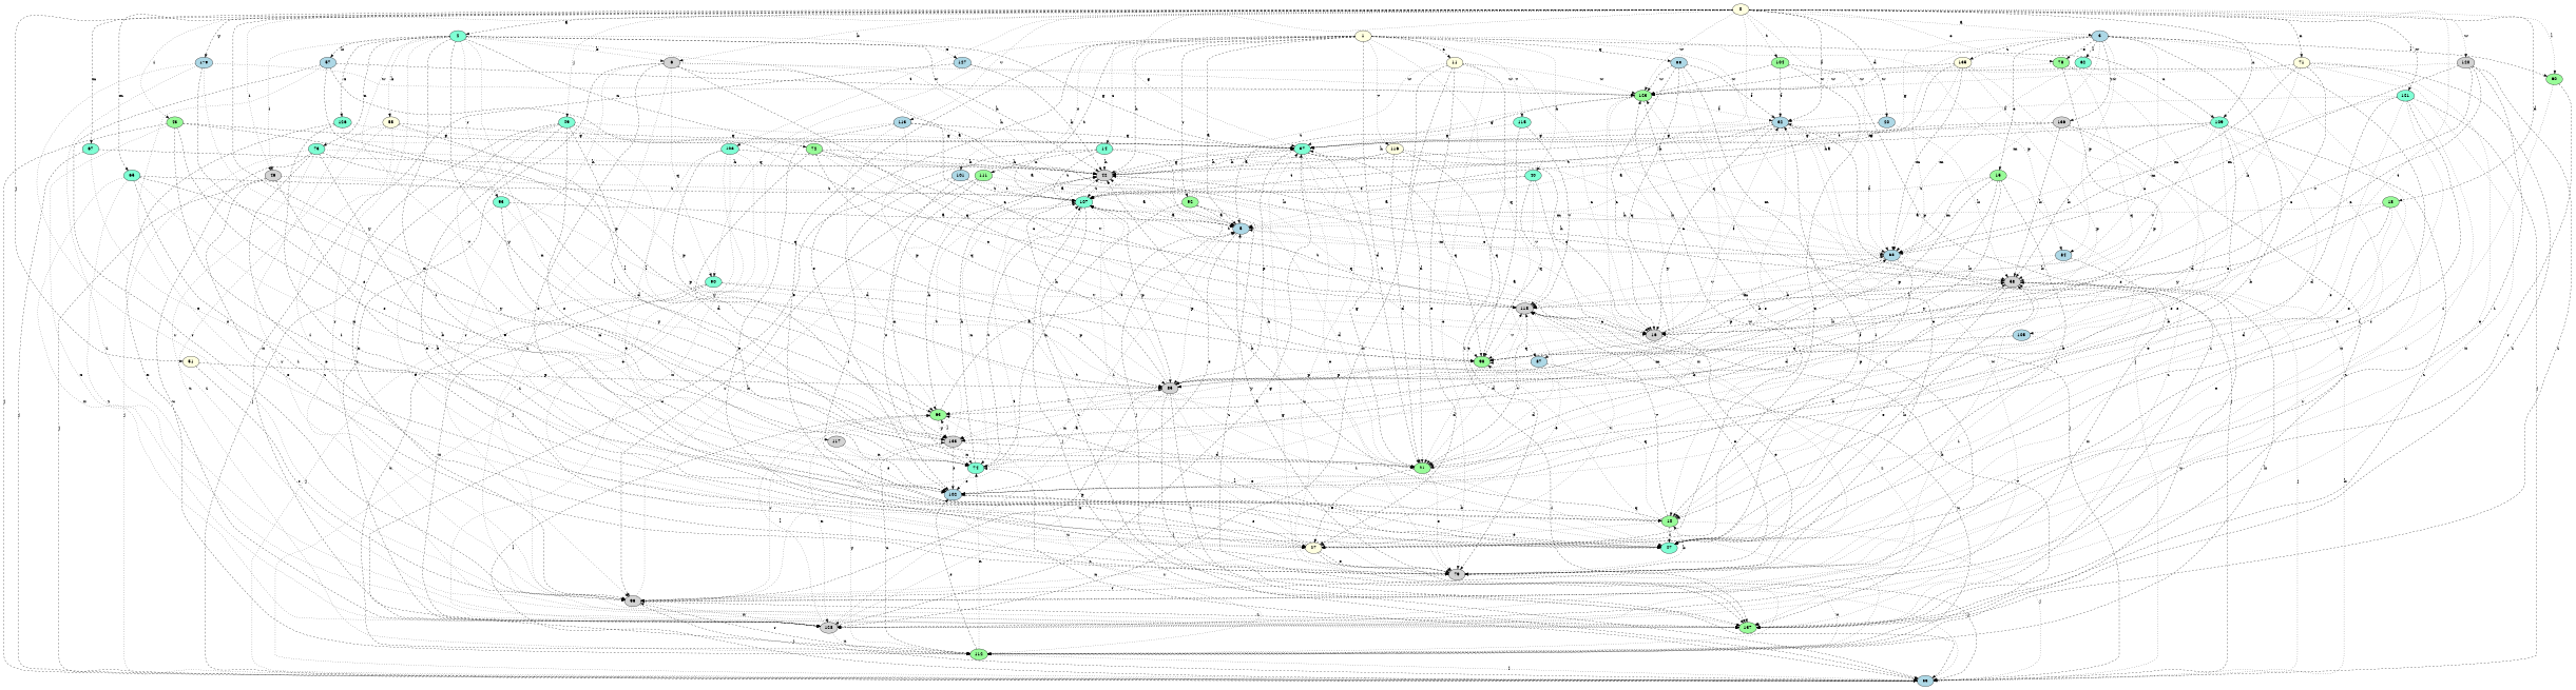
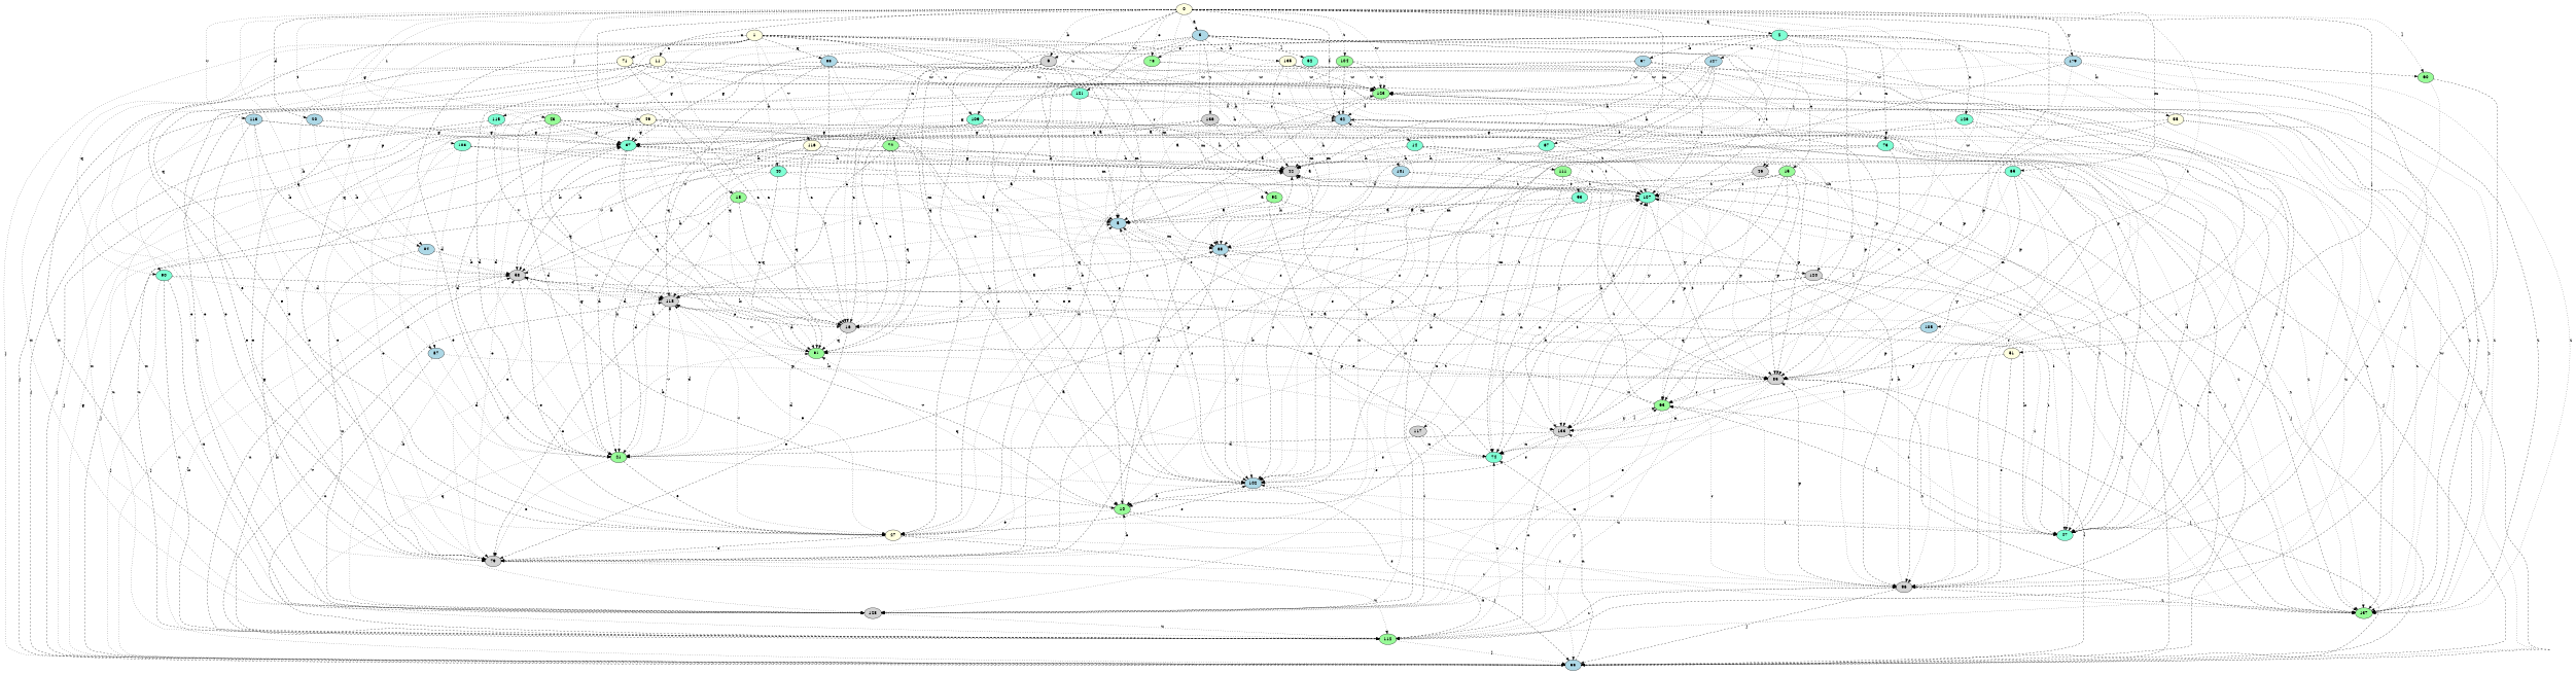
  strict digraph {
    node [fillcolor=aquamarine style=filled]
    edge [style=dashed]
    0 [fillcolor=lightyellow]
    2
    3 [fillcolor=lightblue]
    6 [fillcolor=lightgrey]
    18 [fillcolor=palegreen]
    20 [fillcolor=lightblue]
    32 [fillcolor=lightblue]
    37
    43 [fillcolor=palegreen]
    46 [fillcolor=lightgrey]
-   49
+   49 [fillcolor=lightyellow]
    51 [fillcolor=lightyellow]
    60 [fillcolor=palegreen]
    65
    67
    68 [fillcolor=lightblue]
    71 [fillcolor=lightyellow]
    78 [fillcolor=palegreen]
    87 [fillcolor=lightblue]
    103
    104 [fillcolor=palegreen]
    105 [fillcolor=lightblue]
    109
    113 [fillcolor=lightblue]
    120 [fillcolor=lightgrey]
    121
    123 [fillcolor=palegreen]
    n28 [fillcolor=lightblue label=179]
    133 [fillcolor=lightgrey]
    5 [fillcolor=lightblue]
    42 [fillcolor=lightgrey]
    47
    55 [fillcolor=lightyellow]
    57 [fillcolor=lightblue]
    72 [fillcolor=palegreen]
    73
    74
    93
    96 [fillcolor=lightgrey]
    117 [fillcolor=lightgrey]
    126
    127 [fillcolor=lightblue]
    84 [fillcolor=lightblue]
    10 [fillcolor=palegreen]
    15 [fillcolor=palegreen]
    16 [fillcolor=lightgrey]
    62
    79 [fillcolor=lightgrey]
    85 [fillcolor=lightgrey]
    135 [fillcolor=lightyellow]
    136 [fillcolor=lightgrey]
    27 [fillcolor=lightyellow]
    90
-   91 [fillcolor=palegreen label=98]
+   91 [fillcolor=palegreen]
    128 [fillcolor=lightgrey]
    137 [fillcolor=palegreen]
    21 [fillcolor=palegreen]
    58 [fillcolor=lightgrey]
    53 [fillcolor=lightblue]
    102 [fillcolor=lightblue]
    107
    112 [fillcolor=palegreen]
    63 [fillcolor=palegreen]
    118 [fillcolor=lightgrey]
    1 [fillcolor=lightyellow]
    11 [fillcolor=lightyellow]
    14
    40
    88 [fillcolor=lightblue]
    92 [fillcolor=palegreen]
    101 [fillcolor=lightblue]
    115
    116 [fillcolor=lightyellow]
    111 [fillcolor=palegreen]
    0 -> 2 [label=a]
    0 -> 3 [label=a style=dotted]
    0 -> 6 [label=b style=dotted]
    0 -> 18 [label=d]
    0 -> 20 [label=d]
    0 -> 32 [label=f]
    0 -> 37 [label=g style=dotted]
    0 -> 43 [label=i style=dotted]
    0 -> 46 [label=i style=dotted]
    0 -> 49 [label=j style=dotted]
    0 -> 51 [label=j]
    0 -> 60 [label=l style=dotted]
    0 -> 65 [label=m]
    0 -> 67 [label=m]
    0 -> 68 [label=m style=dotted]
    0 -> 71 [label=n]
    0 -> 78 [label=o style=dotted]
    0 -> 87 [label=q style=dotted]
    0 -> 103 [label=t style=dotted]
    0 -> 104 [label=t style=dotted]
    0 -> 105 [label=t style=dotted]
    0 -> 109 [label=u]
    0 -> 113 [label=v style=dotted]
    0 -> 120 [label=w style=dotted]
    0 -> 121 [label=w]
    0 -> 123 [label=w style=dotted]
    0 -> n28 [label=y]
    0 -> 133 [label=y]
    2 -> 6 [label=b style=dotted]
    2 -> 37 [label=g]
    2 -> 46 [label=i style=dotted]
    2 -> 133 [label=y]
    2 -> 5 [label=a style=dotted]
    2 -> 42 [label=h]
    2 -> 47 [label=i]
    2 -> 55 [label=k style=dotted]
    2 -> 57 [label=k]
    2 -> 72 [label=n]
    2 -> 73 [label=n]
    2 -> 74 [label=n style=dotted]
    2 -> 93 [label=r style=dotted]
    2 -> 96 [label=r style=dotted]
    2 -> 117 [label=v style=dotted]
    2 -> 126 [label=x]
    2 -> 127 [label=x style=dotted]
    3 -> 37 [label=g style=dotted]
    3 -> 60 [label=l]
    3 -> 68 [label=m style=dotted]
    3 -> 78 [label=o]
    3 -> 96 [label=r]
    3 -> 84 [label=p style=dotted]
    3 -> 10 [label=b]
    3 -> 15 [label=c]
    3 -> 16 [label=c style=dotted]
    3 -> 62 [label=l]
    3 -> 79 [label=o style=dotted]
    3 -> 85 [label=p style=dotted]
    3 -> 135 [label=z]
    3 -> 136 [label=z]
    6 -> 123 [label=w style=dotted]
    6 -> 42 [label=h style=dotted]
    6 -> 96 [label=r style=dotted]
    6 -> 16 [label=c]
    6 -> 27 [label=e]
    6 -> 90 [label=q style=dotted]
    6 -> 91 [label=q]
    6 -> 128 [label=x]
    6 -> 137 [label=z style=dotted]
    18 -> 5 [label=a style=dotted]
    18 -> 96 [label=r style=dotted]
    18 -> 16 [label=c]
    18 -> 79 [label=o style=dotted]
    18 -> 21 [label=d]
    20 -> 37 [label=g]
    20 -> 58 [label=k style=dotted]
    32 -> 37 [label=g style=dotted]
    32 -> 5 [label=a style=dotted]
    32 -> 42 [label=h style=dotted]
    32 -> 47 [label=i style=dotted]
    32 -> 16 [label=c]
    32 -> 137 [label=z style=dotted]
    32 -> 53 [label=j]
    32 -> 102 [label=s style=dotted]
    32 -> 107 [label=t]
    37 -> 42 [label=h]
    37 -> 16 [label=c]
    37 -> 79 [label=o style=dotted]
    37 -> 85 [label=p]
    37 -> 91 [label=q]
    37 -> 112 [label=u style=dotted]
    43 -> 37 [label=g]
    43 -> 47 [label=i]
    43 -> 91 [label=q]
    43 -> 128 [label=x style=dotted]
    43 -> 53 [label=j]
    43 -> 102 [label=s]
    46 -> 10 [label=b]
    46 -> 79 [label=o]
    46 -> 85 [label=p style=dotted]
    46 -> 53 [label=j]
    46 -> 107 [label=t style=dotted]
    49 -> 37 [label=g style=dotted]
    49 -> 5 [label=a style=dotted]
    49 -> 96 [label=r]
    49 -> 16 [label=c style=dotted]
    49 -> 79 [label=o]
    49 -> 27 [label=e style=dotted]
    49 -> 21 [label=d]
    49 -> 53 [label=j]
    49 -> 102 [label=s]
    49 -> 63 [label=l style=dotted]
    51 -> 96 [label=r]
    51 -> 85 [label=p]
    60 -> 47 [label=i style=dotted]
    60 -> 96 [label=r]
    65 -> 133 [label=y]
    65 -> 47 [label=i]
    65 -> 74 [label=n style=dotted]
    65 -> 128 [label=x style=dotted]
    65 -> 137 [label=z style=dotted]
    65 -> 107 [label=t]
    67 -> 42 [label=h]
    67 -> 53 [label=j]
    67 -> 102 [label=s style=dotted]
    68 -> 32 [label=f style=dotted]
    68 -> 42 [label=h style=dotted]
    68 -> 85 [label=p]
    68 -> 21 [label=d]
    68 -> 58 [label=k style=dotted]
    68 -> 107 [label=t style=dotted]
    71 -> 68 [label=m]
    71 -> 123 [label=w]
    71 -> 16 [label=c]
    71 -> 79 [label=o style=dotted]
    71 -> 128 [label=x style=dotted]
    71 -> 137 [label=z]
    71 -> 58 [label=k style=dotted]
    78 -> 123 [label=w style=dotted]
    78 -> 85 [label=p]
    78 -> 91 [label=q style=dotted]
    78 -> 21 [label=d style=dotted]
+   78 -> 102 [label=s style=dotted]
    87 -> 85 [label=p style=dotted]
    87 -> 21 [label=d style=dotted]
    87 -> 112 [label=u]
    103 -> 133 [label=y]
    103 -> 42 [label=h]
    103 -> 79 [label=o style=dotted]
    103 -> 27 [label=e style=dotted]
    103 -> 137 [label=z style=dotted]
    103 -> 53 [label=j style=dotted]
    104 -> 32 [label=f]
    104 -> 123 [label=w]
    104 -> 27 [label=e]
    104 -> 137 [label=z]
    105 -> 47 [label=i style=dotted]
    105 -> 85 [label=p style=dotted]
    105 -> 91 [label=q]
    109 -> 37 [label=g style=dotted]
    109 -> 133 [label=y style=dotted]
    109 -> 42 [label=h]
    109 -> 10 [label=b style=dotted]
    109 -> 79 [label=o style=dotted]
    109 -> 137 [label=z]
    109 -> 58 [label=k]
    109 -> 102 [label=s]
    109 -> 118 [label=v style=dotted]
    113 -> 37 [label=g]
    113 -> 79 [label=o]
    113 -> 85 [label=p style=dotted]
    113 -> 128 [label=x style=dotted]
    113 -> 21 [label=d style=dotted]
    113 -> 58 [label=k]
-   120 -> 68 [label=m]
+   68 -> 120 [label=m]
    120 -> 123 [label=w style=dotted]
    120 -> 47 [label=i]
    120 -> 16 [label=c]
    120 -> 137 [label=z]
    120 -> 118 [label=v]
    121 -> 32 [label=f style=dotted]
    121 -> 68 [label=m style=dotted]
    121 -> 47 [label=i]
    121 -> 96 [label=r style=dotted]
    121 -> 27 [label=e style=dotted]
    121 -> 21 [label=d]
    121 -> 53 [label=j]
    121 -> 102 [label=s style=dotted]
    123 -> 32 [label=f style=dotted]
    123 -> 37 [label=g style=dotted]
    123 -> 133 [label=y style=dotted]
    123 -> 5 [label=a]
    123 -> 128 [label=x style=dotted]
    123 -> 137 [label=z]
    n28 -> 123 [label=w style=dotted]
    n28 -> 74 [label=n style=dotted]
    n28 -> 96 [label=r style=dotted]
    n28 -> 137 [label=z style=dotted]
    n28 -> 102 [label=s]
    133 -> 74 [label=n style=dotted]
    133 -> 21 [label=d]
    133 -> 102 [label=s]
    133 -> 107 [label=t style=dotted]
    133 -> 112 [label=u]
    133 -> 63 [label=l style=dotted]
    5 -> 68 [label=m style=dotted]
    5 -> 85 [label=p style=dotted]
    5 -> 102 [label=s]
    42 -> 37 [label=g]
    42 -> 91 [label=q style=dotted]
    42 -> 107 [label=t style=dotted]
    47 -> 32 [label=f]
    47 -> 58 [label=k]
    47 -> 63 [label=l]
    55 -> 37 [label=g]
    55 -> 96 [label=r style=dotted]
    55 -> 137 [label=z style=dotted]
    55 -> 112 [label=u style=dotted]
    55 -> 63 [label=l]
    57 -> 123 [label=w]
    57 -> 96 [label=r]
    57 -> 85 [label=p]
    57 -> 27 [label=e style=dotted]
    57 -> 118 [label=v]
    72 -> 5 [label=a style=dotted]
    72 -> 42 [label=h]
    72 -> 16 [label=c style=dotted]
    72 -> 91 [label=q]
    72 -> 21 [label=d]
    72 -> 118 [label=v]
    73 -> 42 [label=h style=dotted]
    73 -> 10 [label=b]
    73 -> 79 [label=o]
    73 -> 137 [label=z style=dotted]
    73 -> 53 [label=j style=dotted]
    73 -> 112 [label=u]
    73 -> 63 [label=l]
    74 -> 68 [label=m style=dotted]
    74 -> 42 [label=h]
    74 -> 58 [label=k style=dotted]
    74 -> 102 [label=s style=dotted]
    74 -> 107 [label=t]
    93 -> 133 [label=y style=dotted]
    93 -> 5 [label=a]
    93 -> 74 [label=n]
    93 -> 27 [label=e style=dotted]
    96 -> 42 [label=h style=dotted]
    96 -> 85 [label=p]
    96 -> 128 [label=x style=dotted]
    96 -> 137 [label=z]
    96 -> 53 [label=j]
    96 -> 107 [label=t style=dotted]
    117 -> 74 [label=n style=dotted]
    117 -> 102 [label=s style=dotted]
    126 -> 37 [label=g style=dotted]
    126 -> 47 [label=i]
    126 -> 85 [label=p style=dotted]
    126 -> 128 [label=x]
    127 -> 123 [label=w style=dotted]
    127 -> 42 [label=h]
    127 -> 128 [label=x]
+   127 -> 102 [label=s]
    84 -> 128 [label=x]
    84 -> 58 [label=k style=dotted]
    84 -> 118 [label=v style=dotted]
    10 -> 42 [label=h]
    10 -> 47 [label=i]
    10 -> 27 [label=e style=dotted]
    10 -> 91 [label=q style=dotted]
    10 -> 53 [label=j style=dotted]
    10 -> 118 [label=v]
    15 -> 68 [label=m]
    15 -> 133 [label=y]
    15 -> 47 [label=i]
    15 -> 10 [label=b style=dotted]
    15 -> 85 [label=p]
    15 -> 107 [label=t style=dotted]
    15 -> 63 [label=l]
    16 -> 32 [label=f style=dotted]
    16 -> 68 [label=m]
    16 -> 133 [label=y style=dotted]
    16 -> 5 [label=a style=dotted]
    16 -> 79 [label=o]
    16 -> 91 [label=q style=dotted]
    16 -> 58 [label=k]
    16 -> 107 [label=t style=dotted]
    62 -> 68 [label=m style=dotted]
    62 -> 123 [label=w style=dotted]
    62 -> 128 [label=x style=dotted]
    79 -> 5 [label=a]
    79 -> 96 [label=r style=dotted]
    79 -> 10 [label=b style=dotted]
    79 -> 112 [label=u style=dotted]
    85 -> 42 [label=h]
    85 -> 47 [label=i style=dotted]
    85 -> 74 [label=n style=dotted]
    85 -> 79 [label=o style=dotted]
    85 -> 128 [label=x style=dotted]
    85 -> 137 [label=z]
    85 -> 53 [label=j]
    85 -> 107 [label=t style=dotted]
    85 -> 63 [label=l]
    135 -> 68 [label=m]
    135 -> 123 [label=w]
    135 -> 5 [label=a style=dotted]
    135 -> 85 [label=p style=dotted]
    135 -> 102 [label=s style=dotted]
    135 -> 107 [label=t]
    136 -> 37 [label=g]
    136 -> 42 [label=h]
    136 -> 137 [label=z]
    136 -> 58 [label=k]
    136 -> 102 [label=s style=dotted]
    27 -> 123 [label=w]
    27 -> 96 [label=r style=dotted]
    27 -> 79 [label=o]
    27 -> 53 [label=j]
    27 -> 102 [label=s]
    27 -> 107 [label=t style=dotted]
    27 -> 118 [label=v style=dotted]
    90 -> 85 [label=p]
    90 -> 128 [label=x]
    90 -> 53 [label=j style=dotted]
    90 -> 112 [label=u]
    90 -> 118 [label=v style=dotted]
    91 -> 85 [label=p style=dotted]
    91 -> 21 [label=d style=dotted]
    91 -> 58 [label=k style=dotted]
    91 -> 118 [label=v style=dotted]
    128 -> 37 [label=g]
    128 -> 5 [label=a style=dotted]
    128 -> 58 [label=k style=dotted]
    128 -> 112 [label=u style=dotted]
    128 -> 63 [label=l style=dotted]
    137 -> 123 [label=w style=dotted]
    21 -> 37 [label=g]
    21 -> 42 [label=h style=dotted]
    21 -> 47 [label=i style=dotted]
    21 -> 79 [label=o style=dotted]
    21 -> 27 [label=e]
    21 -> 118 [label=v]
    58 -> 42 [label=h]
    58 -> 10 [label=b]
    58 -> 27 [label=e]
    58 -> 53 [label=j style=dotted]
    58 -> 112 [label=u]
    58 -> 118 [label=v style=dotted]
    53 -> 37 [label=g style=dotted]
    53 -> 74 [label=n]
    53 -> 58 [label=k style=dotted]
    53 -> 63 [label=l]
    102 -> 10 [label=b]
    102 -> 137 [label=z style=dotted]
    107 -> 5 [label=a]
    107 -> 47 [label=i style=dotted]
    107 -> 74 [label=n style=dotted]
    107 -> 85 [label=p]
    107 -> 137 [label=z]
    107 -> 53 [label=j]
    112 -> 133 [label=y style=dotted]
    112 -> 74 [label=n style=dotted]
    112 -> 96 [label=r]
    112 -> 91 [label=q style=dotted]
    112 -> 58 [label=k]
    112 -> 53 [label=j style=dotted]
    112 -> 102 [label=s]
    112 -> 118 [label=v]
    63 -> 133 [label=y style=dotted]
    63 -> 5 [label=a]
    63 -> 42 [label=h]
    63 -> 96 [label=r style=dotted]
    63 -> 128 [label=x style=dotted]
    63 -> 112 [label=u style=dotted]
    118 -> 16 [label=c]
    118 -> 79 [label=o]
    118 -> 27 [label=e style=dotted]
    118 -> 137 [label=z style=dotted]
    118 -> 21 [label=d style=dotted]
    118 -> 107 [label=t]
    1 -> 87 [label=q style=dotted]
    1 -> 109 [label=u]
    1 -> 5 [label=a]
    1 -> 42 [label=h]
    1 -> 84 [label=p style=dotted]
    1 -> 27 [label=e]
    1 -> 90 [label=q style=dotted]
    1 -> 21 [label=d]
    1 -> 53 [label=j style=dotted]
    1 -> 102 [label=s]
    1 -> 107 [label=t]
    1 -> 11 [label=c]
    1 -> 14 [label=c style=dotted]
    1 -> 40 [label=h style=dotted]
    1 -> 88 [label=q]
    1 -> 92 [label=r]
    1 -> 101 [label=s style=dotted]
    1 -> 115 [label=v style=dotted]
    1 -> 116 [label=v style=dotted]
    11 -> 123 [label=w style=dotted]
    11 -> 16 [label=c style=dotted]
    11 -> 79 [label=o style=dotted]
    11 -> 27 [label=e]
    11 -> 128 [label=x]
    11 -> 137 [label=z]
    11 -> 21 [label=d]
    11 -> 107 [label=t style=dotted]
    14 -> 42 [label=h style=dotted]
    14 -> 16 [label=c style=dotted]
    14 -> 53 [label=j]
    14 -> 107 [label=t]
    14 -> 112 [label=u]
    14 -> 111 [label=u]
    40 -> 5 [label=a style=dotted]
    40 -> 91 [label=q]
    40 -> 53 [label=j]
    40 -> 107 [label=t]
    40 -> 118 [label=v style=dotted]
    88 -> 32 [label=f]
    88 -> 123 [label=w]
    88 -> 10 [label=b style=dotted]
    88 -> 16 [label=c]
    88 -> 79 [label=o]
    88 -> 91 [label=q]
    92 -> 5 [label=a]
    92 -> 74 [label=n]
    92 -> 137 [label=z]
    92 -> 21 [label=d style=dotted]
    101 -> 5 [label=a style=dotted]
    101 -> 47 [label=i]
    101 -> 102 [label=s]
    101 -> 107 [label=t]
    115 -> 37 [label=g style=dotted]
    115 -> 79 [label=o]
    115 -> 118 [label=v]
    116 -> 68 [label=m style=dotted]
    116 -> 42 [label=h]
    116 -> 91 [label=q]
    116 -> 21 [label=d]
    116 -> 58 [label=k style=dotted]
    116 -> 107 [label=t style=dotted]
    111 -> 68 [label=m style=dotted]
    111 -> 74 [label=n]
    111 -> 96 [label=r]
    111 -> 107 [label=t style=dotted]
  }
